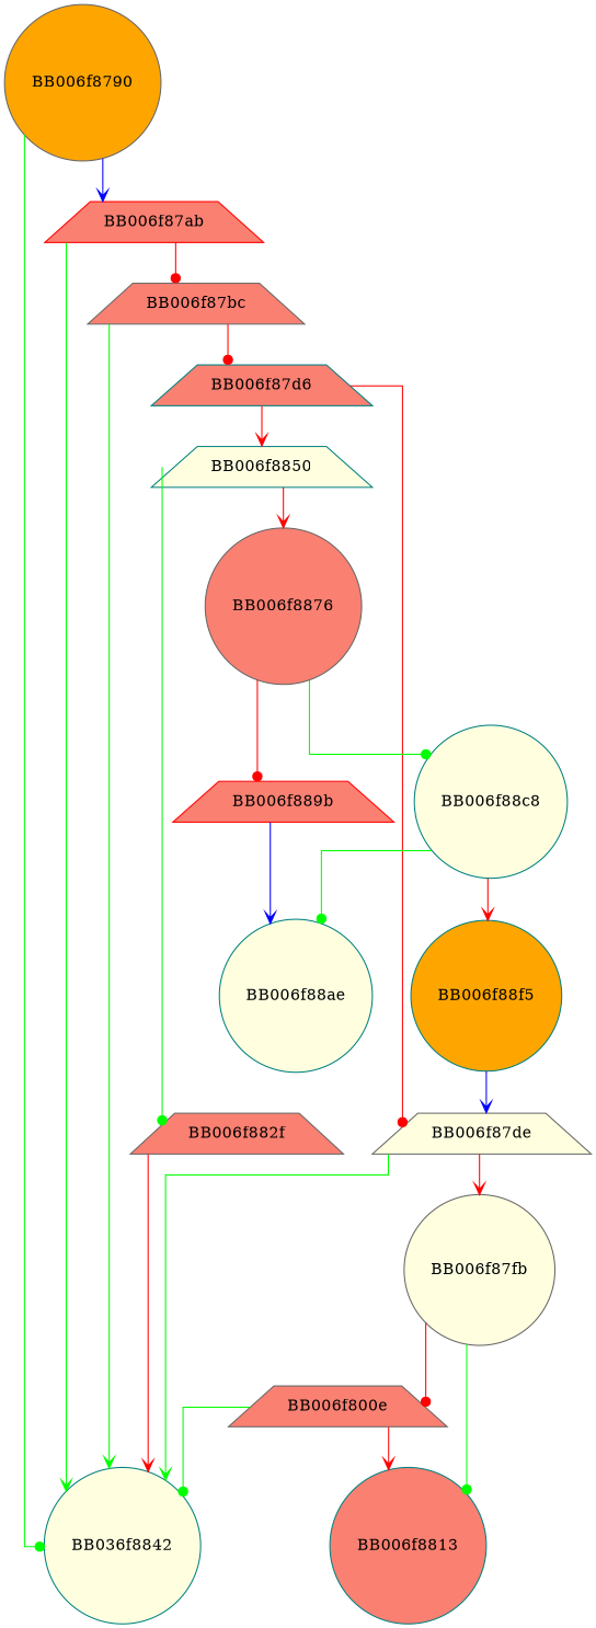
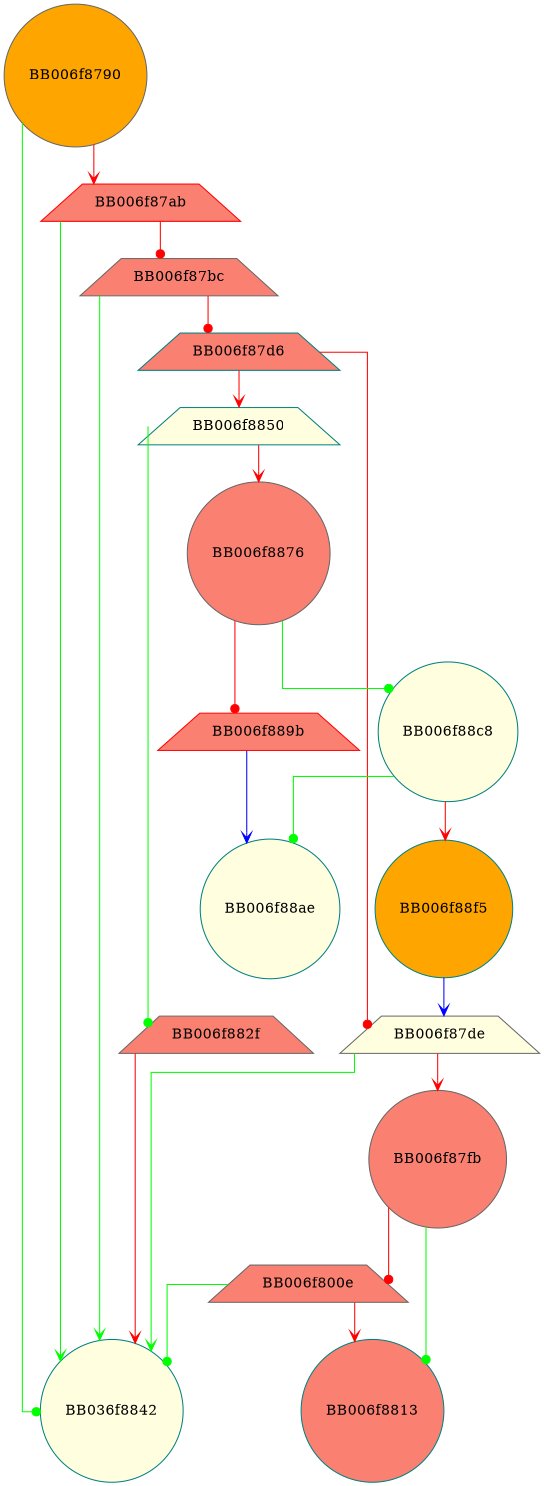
  digraph {
    splines=ortho
    node [color=gray40 fillcolor=salmon shape=circle style=filled]
    edge [arrowhead=vee color=red]
    BB006f8790 [fillcolor=orange]
    n2 [color=teal fillcolor=lightyellow label=BB036f8842]
    BB006f87ab [color=red shape=trapezium]
    BB006f87bc [shape=trapezium]
    BB006f87d6 [color=teal shape=trapezium]
    BB006f8850 [color=teal fillcolor=lightyellow shape=trapezium]
    BB006f87de [fillcolor=lightyellow shape=trapezium]
    BB006f882f [shape=trapezium]
    BB006f8876
-   BB006f87fb [fillcolor=lightyellow]
+   BB006f87fb
    BB006f88c8 [color=teal fillcolor=lightyellow]
    BB006f889b [color=red shape=trapezium]
    BB006f8813 [color=teal]
    n14 [label=BB006f800e shape=trapezium]
    BB006f88ae [color=teal fillcolor=lightyellow]
    BB006f88f5 [color=teal fillcolor=orange]
    BB006f8790 -> n2 [arrowhead=dot color=green]
-   BB006f8790 -> BB006f87ab [color=blue]
+   BB006f8790 -> BB006f87ab
    BB006f87ab -> n2 [color=green]
    BB006f87ab -> BB006f87bc [arrowhead=dot]
    BB006f87bc -> n2 [color=green]
    BB006f87bc -> BB006f87d6 [arrowhead=dot]
    BB006f87d6 -> BB006f8850
    BB006f87d6 -> BB006f87de [arrowhead=dot]
    BB006f8850 -> BB006f882f [arrowhead=dot color=green]
    BB006f8850 -> BB006f8876
    BB006f87de -> n2 [color=green]
    BB006f87de -> BB006f87fb
    BB006f882f -> n2
    BB006f8876 -> BB006f88c8 [arrowhead=dot color=green]
    BB006f8876 -> BB006f889b [arrowhead=dot]
    BB006f87fb -> BB006f8813 [arrowhead=dot color=green]
    BB006f87fb -> n14 [arrowhead=dot]
    BB006f88c8 -> BB006f88ae [arrowhead=dot color=green]
    BB006f88c8 -> BB006f88f5
    BB006f889b -> BB006f88ae [color=blue]
    n14 -> n2 [arrowhead=dot color=green]
    n14 -> BB006f8813
    BB006f88f5 -> BB006f87de [color=blue]
  }
